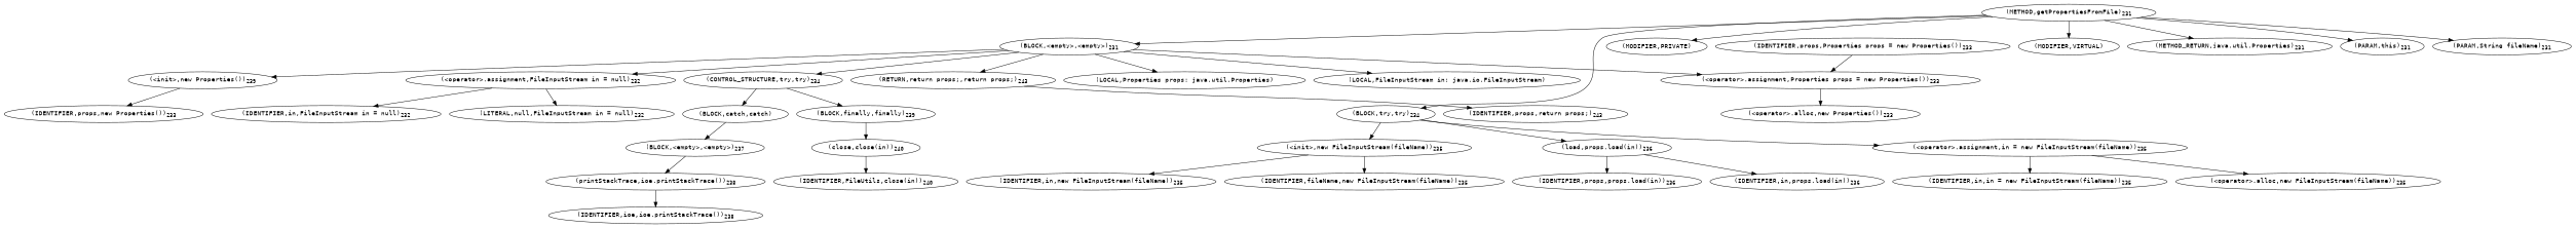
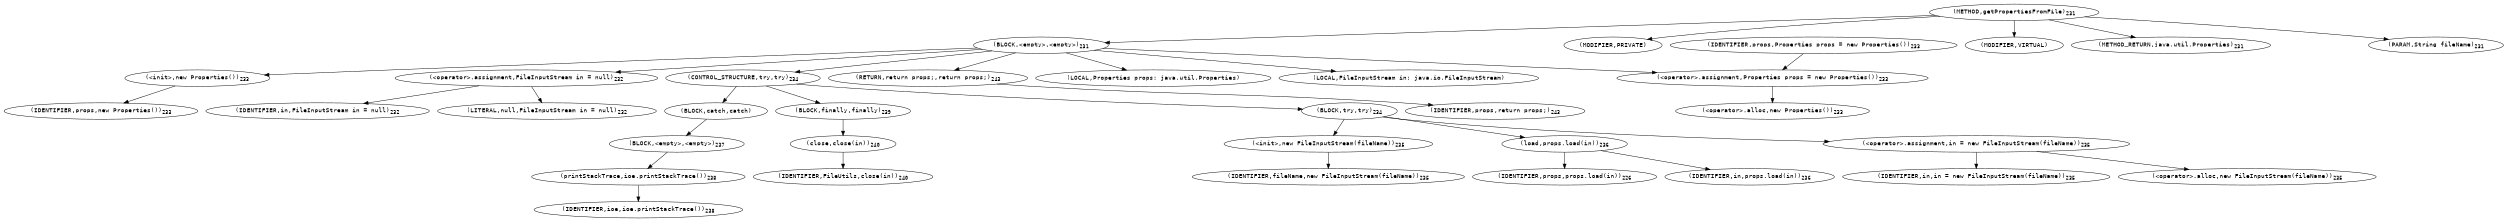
  digraph {
    fontname="DejaVu Sans Mono"
    node [fontname="DejaVu Sans Mono"]
    edge [fontname="DejaVu Sans Mono"]
    n1 [label=<(METHOD,getPropertiesFromFile)<SUB>231</SUB>>]
-   n2 [label=<(PARAM,this)<SUB>231</SUB>>]
    n3 [label=<(PARAM,String fileName)<SUB>231</SUB>>]
    n4 [label=<(BLOCK,&lt;empty&gt;,&lt;empty&gt;)<SUB>231</SUB>>]
    n5 [label=<(MODIFIER,PRIVATE)>]
    n6 [label=<(MODIFIER,VIRTUAL)>]
    n7 [label=<(METHOD_RETURN,java.util.Properties)<SUB>231</SUB>>]
    n8 [label=<(LOCAL,FileInputStream in: java.io.FileInputStream)>]
    n9 [label=<(&lt;operator&gt;.assignment,FileInputStream in = null)<SUB>232</SUB>>]
    n10 [label=<(LOCAL,Properties props: java.util.Properties)>]
    n11 [label=<(&lt;operator&gt;.assignment,Properties props = new Properties())<SUB>233</SUB>>]
-   n12 [label=<(&lt;init&gt;,new Properties())<SUB>239</SUB>>]
+   n12 [label=<(&lt;init&gt;,new Properties())<SUB>233</SUB>>]
    n13 [label=<(CONTROL_STRUCTURE,try,try)<SUB>234</SUB>>]
    n14 [label=<(RETURN,return props;,return props;)<SUB>243</SUB>>]
    n15 [label=<(IDENTIFIER,in,FileInputStream in = null)<SUB>232</SUB>>]
    n16 [label=<(LITERAL,null,FileInputStream in = null)<SUB>232</SUB>>]
    n17 [label=<(&lt;operator&gt;.alloc,new Properties())<SUB>233</SUB>>]
    n18 [label=<(IDENTIFIER,props,new Properties())<SUB>233</SUB>>]
    n19 [label=<(BLOCK,try,try)<SUB>234</SUB>>]
    n20 [label=<(BLOCK,catch,catch)>]
    n21 [label=<(BLOCK,finally,finally)<SUB>239</SUB>>]
    n22 [label=<(IDENTIFIER,props,return props;)<SUB>243</SUB>>]
    n23 [label=<(IDENTIFIER,props,Properties props = new Properties())<SUB>233</SUB>>]
    n24 [label=<(&lt;operator&gt;.assignment,in = new FileInputStream(fileName))<SUB>235</SUB>>]
    n25 [label=<(&lt;init&gt;,new FileInputStream(fileName))<SUB>235</SUB>>]
    n26 [label=<(load,props.load(in))<SUB>236</SUB>>]
    n27 [label=<(BLOCK,&lt;empty&gt;,&lt;empty&gt;)<SUB>237</SUB>>]
    n28 [label=<(close,close(in))<SUB>240</SUB>>]
    n29 [label=<(IDENTIFIER,in,in = new FileInputStream(fileName))<SUB>235</SUB>>]
    n30 [label=<(&lt;operator&gt;.alloc,new FileInputStream(fileName))<SUB>235</SUB>>]
-   n31 [label=<(IDENTIFIER,in,new FileInputStream(fileName))<SUB>235</SUB>>]
    n32 [label=<(IDENTIFIER,fileName,new FileInputStream(fileName))<SUB>235</SUB>>]
-   n33 [label=<(IDENTIFIER,props,props.load(in))<SUB>236</SUB>>]
+   n33 [label=<(IDENTIFIER,props,props.load(in))<SUB>226</SUB>>]
    n34 [label=<(IDENTIFIER,in,props.load(in))<SUB>236</SUB>>]
    n35 [label=<(printStackTrace,ioe.printStackTrace())<SUB>238</SUB>>]
    n36 [label=<(IDENTIFIER,ioe,ioe.printStackTrace())<SUB>238</SUB>>]
    n37 [label=<(IDENTIFIER,FileUtils,close(in))<SUB>240</SUB>>]
-   n1 -> n2
    n1 -> n3
    n1 -> n4
    n1 -> n5
    n1 -> n6
    n1 -> n7
    n4 -> n8
    n4 -> n9
    n4 -> n10
    n4 -> n11
    n4 -> n12
    n4 -> n13
    n4 -> n14
    n9 -> n15
    n9 -> n16
    n11 -> n17
    n12 -> n18
-   n1 -> n19
+   n13 -> n19
    n13 -> n20
    n13 -> n21
    n14 -> n22
    n19 -> n24
    n19 -> n25
    n19 -> n26
    n20 -> n27
    n21 -> n28
    n23 -> n11
    n24 -> n29
    n24 -> n30
-   n25 -> n31
    n25 -> n32
    n26 -> n33
    n26 -> n34
    n27 -> n35
    n28 -> n37
    n35 -> n36
  }
